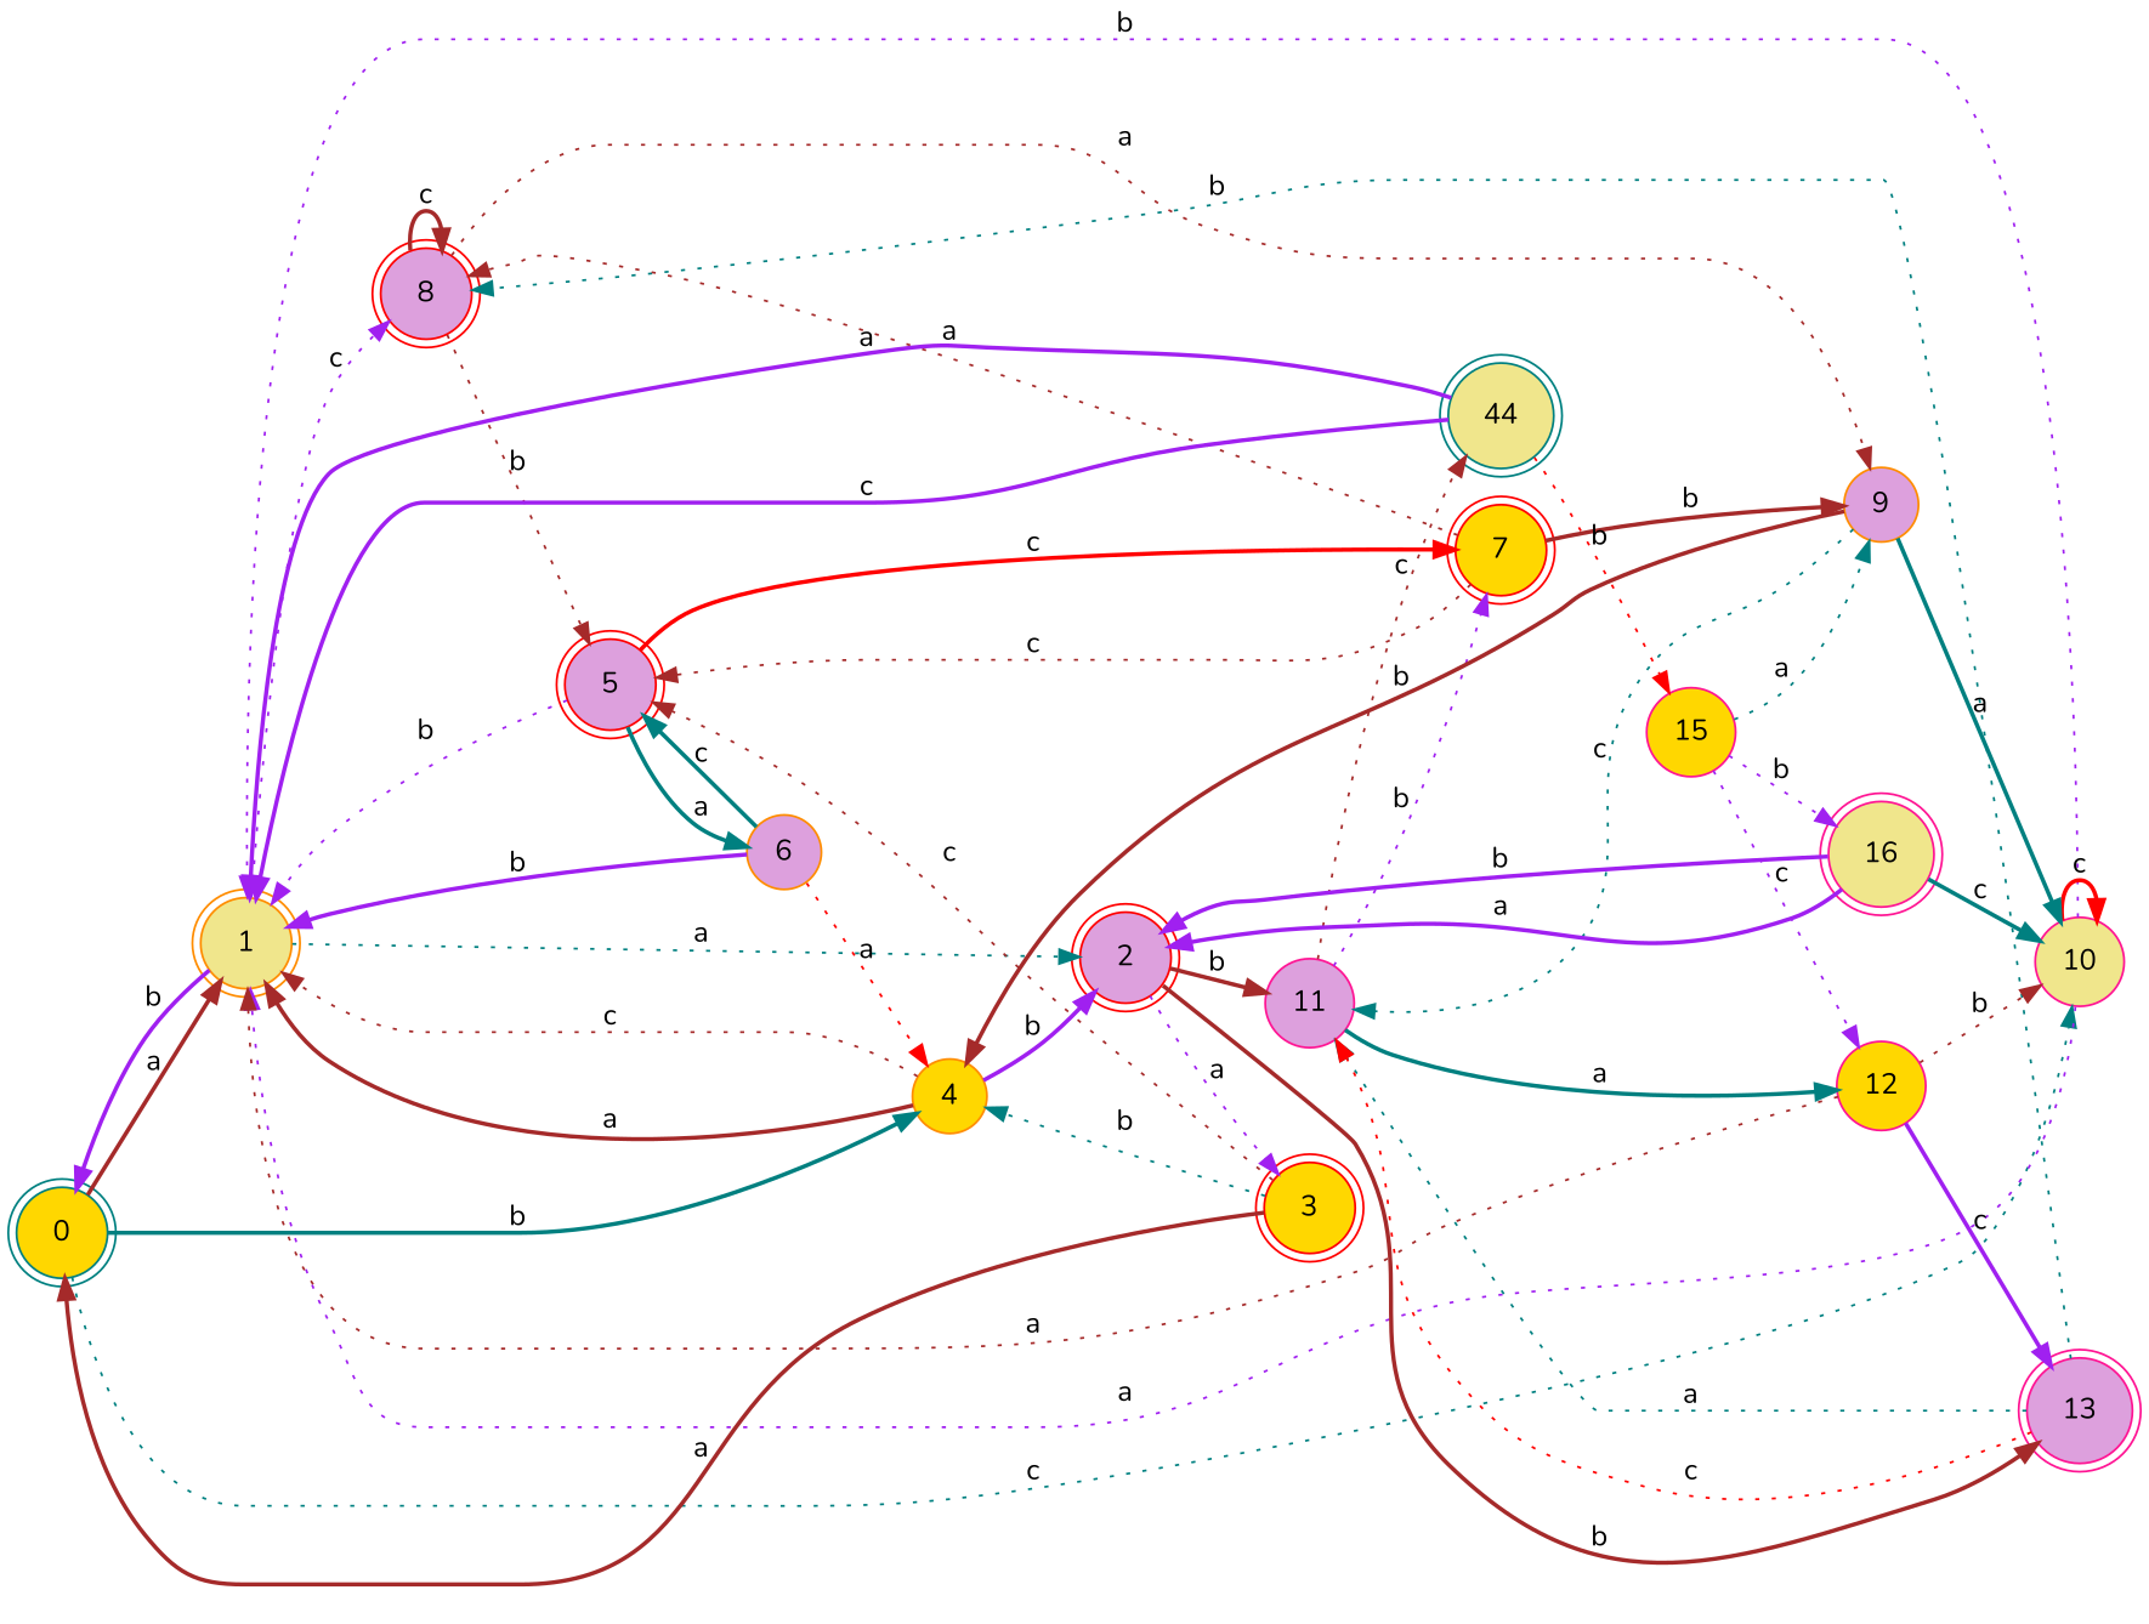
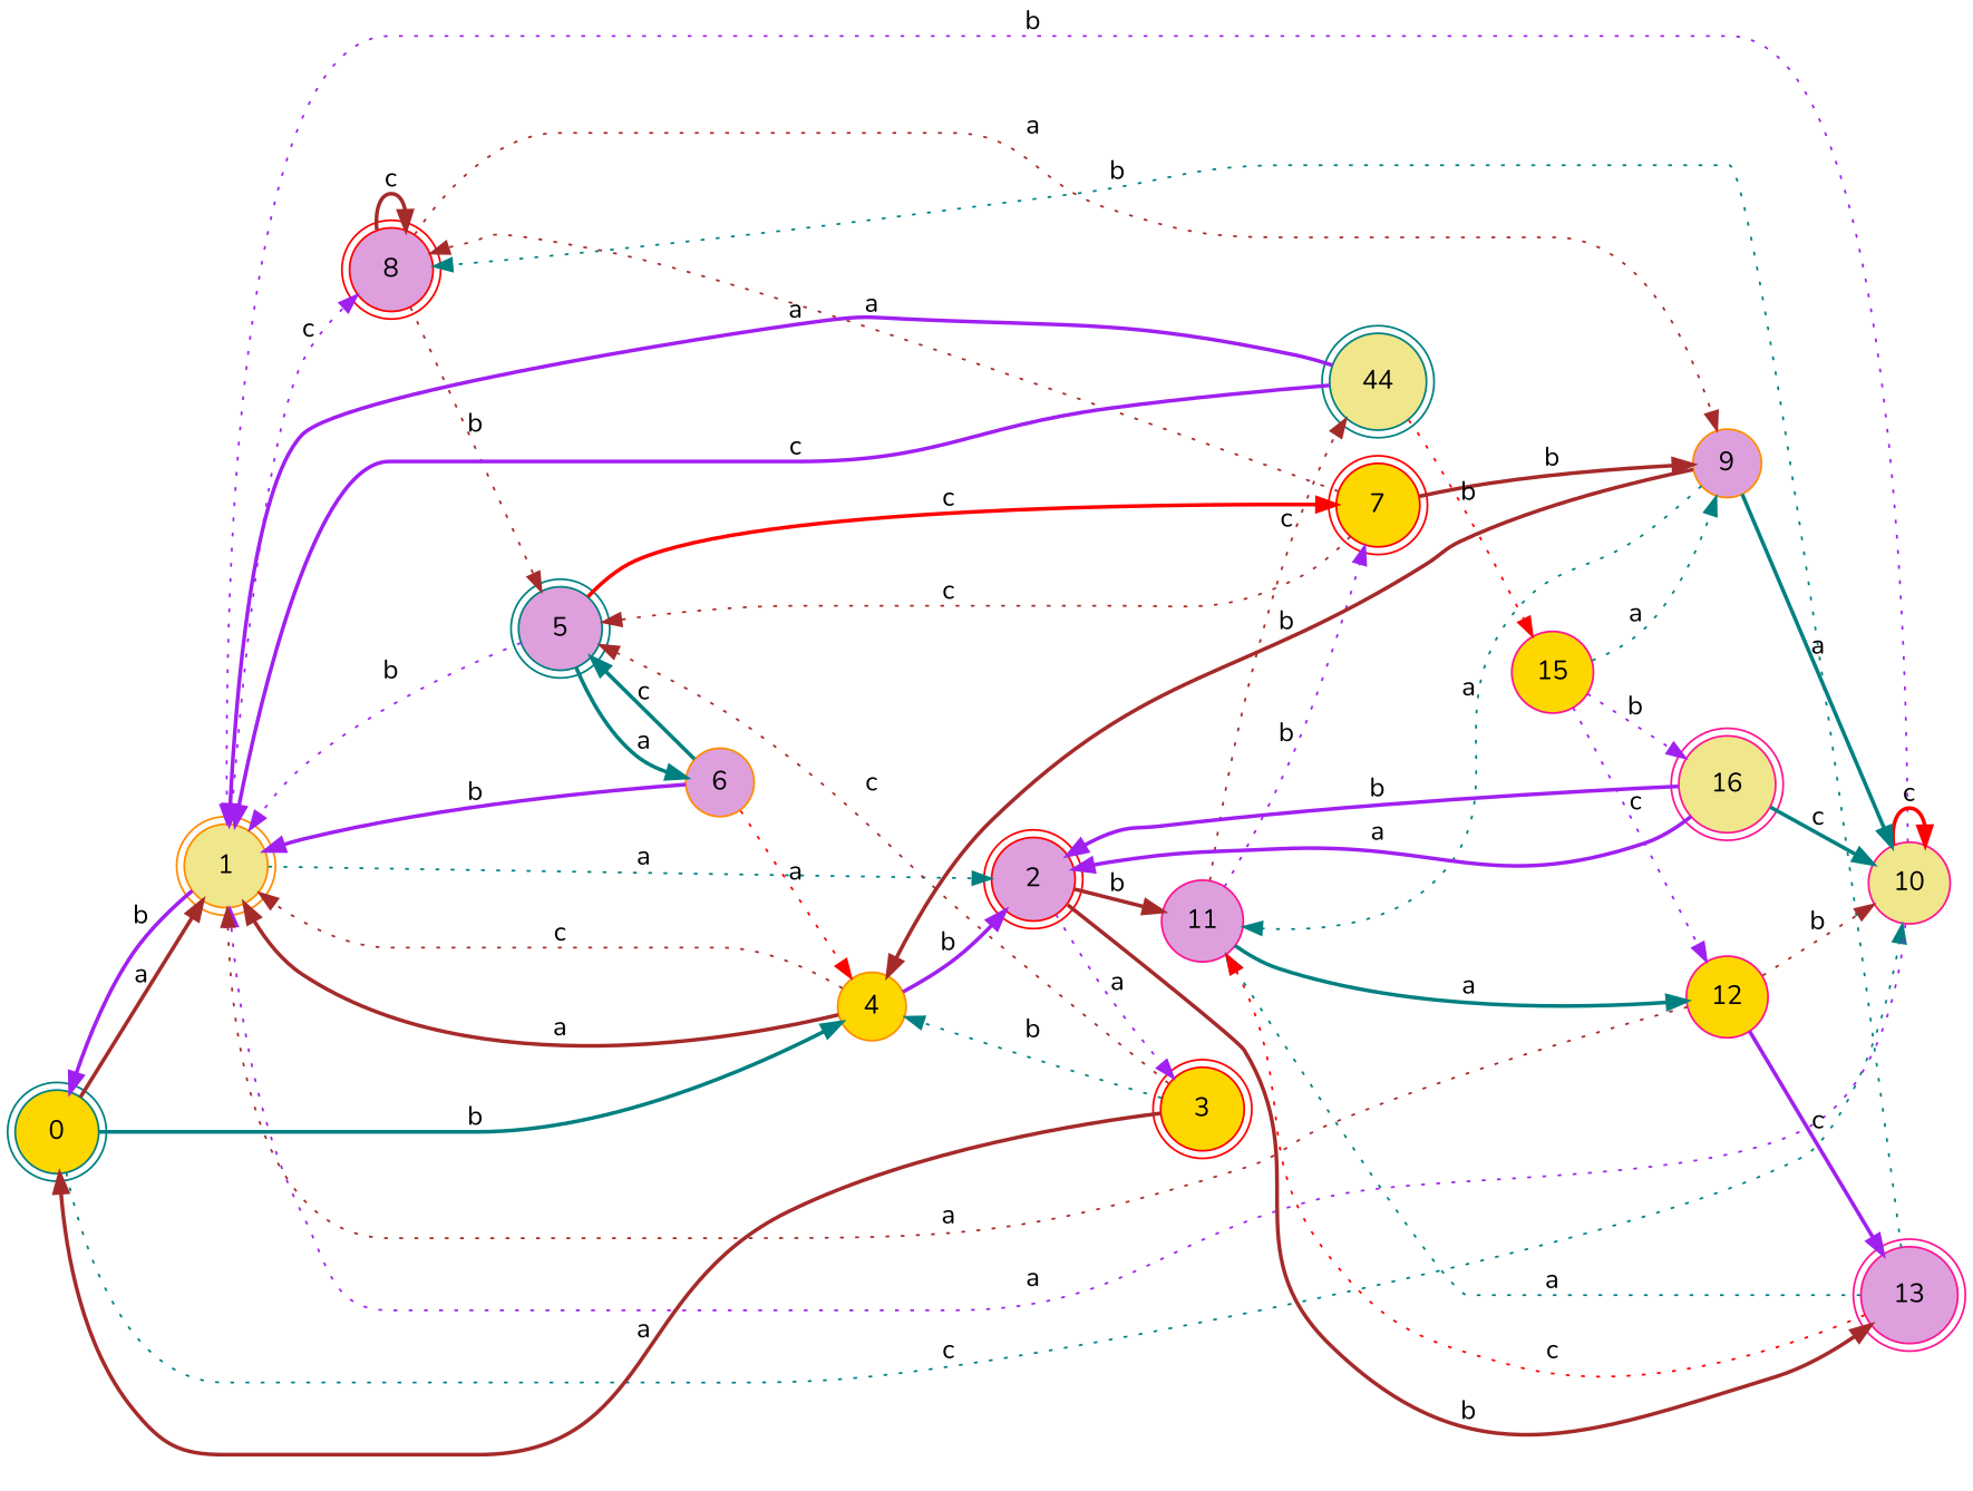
  digraph {
    fontname=Nunito
    rankdir=LR
    node [color=deeppink fillcolor=plum fontname=Nunito shape=doublecircle style="rounded,filled"]
    edge [color=brown fontname=Nunito style=dotted]
    n1 [color=teal fillcolor=gold label=0]
    n2 [color=darkorange fillcolor=khaki label=1]
    n3 [color=darkorange fillcolor=gold label=4 shape=circle style=filled]
    n4 [fillcolor=khaki label=10 shape=circle style=filled]
    n5 [color=red label=2]
    n6 [color=red label=8]
    n7 [color=red fillcolor=gold label=3]
    n8 [label=11 shape=circle style=filled]
    n9 [label=13]
-   n10 [color=red label=5]
+   n10 [color=teal label=5]
    n11 [color=darkorange label=9 shape=circle style=filled]
    n12 [color=red fillcolor=gold label=7]
    n13 [fillcolor=gold label=12 shape=circle style=filled]
    n14 [color=teal fillcolor=khaki label=44]
    n15 [color=darkorange label=6 shape=circle style=filled]
    n16 [fillcolor=gold label=15 shape=circle style=filled]
    n17 [fillcolor=khaki label=16]
    n1 -> n2 [label=a style=bold]
    n1 -> n3 [color=teal label=b style=bold]
    n1 -> n4 [color=teal label=c]
    n2 -> n1 [color=purple label=b style=bold]
    n2 -> n5 [color=teal label=a]
    n2 -> n6 [color=purple label=c]
    n3 -> n2 [label=a style=bold]
    n3 -> n2 [label=c]
    n3 -> n5 [color=purple label=b style=bold]
    n4 -> n2 [color=purple label=a]
    n4 -> n2 [color=purple label=b]
    n4 -> n4 [color=red label=c style=bold]
    n5 -> n7 [color=purple label=a]
    n5 -> n8 [label=b style=bold]
    n5 -> n9 [label=b style=bold]
    n6 -> n6 [label=c style=bold]
    n6 -> n10 [label=b]
    n6 -> n11 [label=a]
    n7 -> n1 [label=a style=bold]
    n7 -> n3 [color=teal label=b]
    n7 -> n10 [label=c]
    n8 -> n12 [color=purple label=b]
    n8 -> n13 [color=teal label=a style=bold]
    n8 -> n14 [label=c]
    n9 -> n6 [color=teal label=b]
    n9 -> n8 [color=teal label=a]
    n9 -> n8 [color=red label=c]
    n10 -> n2 [color=purple label=b]
    n10 -> n12 [color=red label=c style=bold]
    n10 -> n15 [color=teal label=a style=bold]
    n11 -> n3 [label=b style=bold]
    n11 -> n4 [color=teal label=a style=bold]
-   n11 -> n8 [color=teal label=c]
+   n11 -> n8 [color=teal label=a]
    n12 -> n6 [label=a]
    n12 -> n10 [label=c]
    n12 -> n11 [label=b style=bold]
    n13 -> n2 [label=a]
    n13 -> n4 [label=b]
    n13 -> n9 [color=purple label=c style=bold]
    n14 -> n2 [color=purple label=a style=bold]
    n14 -> n2 [color=purple label=c style=bold]
    n14 -> n16 [color=red label=b]
    n15 -> n2 [color=purple label=b style=bold]
    n15 -> n3 [color=red label=a]
    n15 -> n10 [color=teal label=c style=bold]
    n16 -> n11 [color=teal label=a]
    n16 -> n13 [color=purple label=c]
    n16 -> n17 [color=purple label=b]
    n17 -> n4 [color=teal label=c style=bold]
    n17 -> n5 [color=purple label=a style=bold]
    n17 -> n5 [color=purple label=b style=bold]
  }
